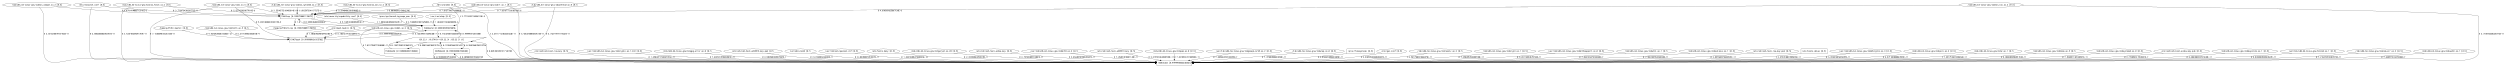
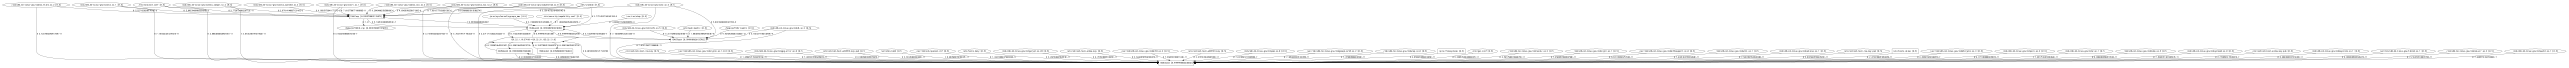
  digraph {
    fontname="Roboto Mono"
    node [fontname="Roboto Mono" shape=ellipse]
    edge [fontname="Roboto Mono"]
    n1 [label="/home/pxf109/8.zip [0.9999720051125072]"]
    n2 [label="15467scp [0.9999720051125072]" shape=box]
    n3 [label="15466sshd [0.9999989709374056]" shape=box]
    n4 [label="15467bash [0.9999989626155702]" shape=box]
    n5 [label="129.22.1.19:37418->129.22.31.135:22 [1.0]" shape=parallelogram]
    n6 [label="/lib/x86_64-linux-gnu/libnss_systemd.so.2 [0.5]"]
    n7 [label="/lib/x86_64-linux-gnu/libnss_files.so.2 [0.5]"]
    n8 [label="15383sshd [0.9999990564246043]" shape=box]
    n9 [label="23058sshd [0.9999999907492608]" shape=box]
+   n10 [label="/lib/x86_64-linux-gnu/libnsl.so.1 [0.5]"]
    n11 [label="/etc/nsswitch.conf [0.5]"]
    n12 [label="/lib/x86_64-linux-gnu/libnss_compat.so.2 [0.5]"]
    n13 [label="/lib/x86_64-linux-gnu/librt.so.1 [0.5]"]
    n14 [label="/lib/x86_64-linux-gnu/libnss_nis.so.2 [0.5]"]
    n15 [label="/lib/x86_64-linux-gnu/libpthread.so.0 [0.5]"]
    n16 [label="/lib/x86_64-linux-gnu/libc.so.6 [0.5]"]
    n17 [label="/lib/x86_64-linux-gnu/libnss_sss.so.2 [0.5]"]
    n18 [label="15384sshd [0.9950980392156863]" shape=box]
    n19 [label="/dev/urandom [0.5]"]
    n20 [label="/var/run/utmp [0.5]"]
    n21 [label="/proc/sys/kernel/ngroups_max [0.5]"]
    n22 [label="/etc/security/capability.conf [0.5]"]
    n23 [label="/home/pxf109/.bashrc [0.5]"]
    n24 [label="/lib/x86_64-linux-gnu/libtinfo.so.5 [0.5]"]
    n25 [label="/lib/x86_64-linux-gnu/libdl.so.2 [0.5]"]
    n26 [label="/etc/bash.bashrc [0.5]"]
    n27 [label="/etc/ssh/ssh_host_rsa_key [0.5]"]
    n28 [label="/usr/lib/x86_64-linux-gnu/libcrypto.so.1.0.0 [0.5]"]
    n29 [label="/lib/x86_64-linux-gnu/libgpg-error.so.0 [0.5]"]
    n30 [label="/etc/ssh/ssh_host_ed25519_key.pub [0.5]"]
    n31 [label="/usr/sbin/sshd [0.5]"]
    n32 [label="/usr/lib/ssl/openssl.cnf [0.5]"]
    n33 [label="/etc/hosts.deny [0.5]"]
    n34 [label="/lib/x86_64-linux-gnu/libgcrypt.so.20 [0.5]"]
    n35 [label="/etc/ssh/ssh_host_ecdsa_key [0.5]"]
    n36 [label="/usr/lib/x86_64-linux-gnu/libkrb5.so.3 [0.5]"]
    n37 [label="/etc/ssh/ssh_host_ed25519_key [0.5]"]
    n38 [label="/lib/x86_64-linux-gnu/libpam.so.0 [0.5]"]
    n39 [label="/usr/lib/x86_64-linux-gnu/libgssapi_krb5.so.2 [0.5]"]
    n40 [label="/lib/x86_64-linux-gnu/libwrap.so.0 [0.5]"]
    n41 [label="/proc/filesystems [0.5]" shape=box]
    n42 [label="/etc/gai.conf [0.5]"]
    n43 [label="/lib/x86_64-linux-gnu/libresolv.so.2 [0.5]"]
    n44 [label="/lib/x86_64-linux-gnu/libcrypt.so.1 [0.5]"]
    n45 [label="/usr/lib/x86_64-linux-gnu/libkrb5support.so.0 [0.5]"]
    n46 [label="/lib/x86_64-linux-gnu/libutil.so.1 [0.5]"]
    n47 [label="/lib/x86_64-linux-gnu/libselinux.so.1 [0.5]"]
    n48 [label="/etc/ssh/ssh_host_rsa_key.pub [0.5]"]
    n49 [label="/etc/hosts.allow [0.5]" shape=box]
    n50 [label="/usr/lib/x86_64-linux-gnu/libk5crypto.so.3 [0.5]"]
    n51 [label="/lib/x86_64-linux-gnu/libpcre.so.3 [0.5]"]
    n52 [label="/lib/x86_64-linux-gnu/libz.so.1 [0.5]"]
    n53 [label="/lib/x86_64-linux-gnu/liblzma.so.5 [0.5]"]
    n54 [label="/lib/x86_64-linux-gnu/libsystemd.so.0 [0.5]"]
    n55 [label="/etc/ssh/ssh_host_ecdsa_key.pub [0.5]"]
    n56 [label="/lib/x86_64-linux-gnu/libkeyutils.so.1 [0.5]"]
    n57 [label="/usr/lib/x86_64-linux-gnu/liblz4.so.1 [0.5]"]
    n58 [label="/lib/x86_64-linux-gnu/libcom_err.so.2 [0.5]"]
    n59 [label="/lib/x86_64-linux-gnu/libaudit.so.1 [0.5]"]
    n2 -> n1 [label="0 1.0"]
    n2 -> n3 [label="0 5.144516203850916E-7"]
    n3 -> n2 [label="0 0.9999460682392047"]
    n3 -> n4 [label="0 0.9999999833562949"]
    n3 -> n5 [label="0 0.7134393016665039"]
    n4 -> n3 [label="0 5.146399817459648E-7"]
    n5 -> n3 [label="0 0.999996912813081"]
    n5 -> n9 [label="0 0.9901960784313726"]
    n5 -> n18 [label="0 0.9901960784313726"]
    n6 -> n2 [label="0 6.892597384117727E-6"]
    n7 -> n2 [label="0 5.527132820877019E-6"]
    n7 -> n8 [label="0 3.724198639391707E-11"]
    n8 -> n5 [label="0 0.0012822521217142782"]
    n8 -> n9 [label="0 0.00980392156862745"]
    n9 -> n5 [label="0 0.1295074642931421"]
    n9 -> n8 [label="0 0.9999999975184293"]
+   n10 -> n2 [label="0 5.0923966006525035E-6"]
+   n10 -> n8 [label="0 7.101343431639741E-11"]
    n11 -> n2 [label="0 3.772073430228772E-11"]
    n11 -> n8 [label="0 4.005405502892781E-11"]
    n12 -> n2 [label="0 3.8716414003712916E-6"]
    n12 -> n8 [label="0 3.874120819761954E-11"]
    n13 -> n2 [label="0 7.013770077198098E-11"]
    n13 -> n8 [label="0 6.926475006057615E-11"]
    n14 -> n2 [label="0 4.696569625867138E-6"]
    n14 -> n8 [label="0 3.772073430228772E-11"]
    n15 -> n2 [label="0 7.631677732683156E-6"]
    n15 -> n8 [label="0 6.75271977119632E-11"]
    n16 -> n2 [label="0 3.5514575218493814E-8"]
    n16 -> n4 [label="0 5.0331840633932215E-9"]
    n16 -> n8 [label="0 7.158559072326135E-11"]
    n17 -> n2 [label="0 9.294840625658868E-6"]
    n18 -> n5 [label="0 0.15577098191863975"]
    n19 -> n2 [label="0 0.00980392156862745"]
    n19 -> n3 [label="0 2.7712433714994133E-9"]
    n19 -> n8 [label="0 4.4711711282325544E-11"]
    n20 -> n3 [label="0 1.8666311669049025E-6"]
    n21 -> n3 [label="0 2.7438053183162508E-11"]
    n22 -> n3 [label="0 1.8866546854366567E-7"]
    n23 -> n4 [label="0 9.947492068613286E-12"]
    n24 -> n4 [label="0 5.411749053552818E-9"]
    n25 -> n4 [label="0 5.184127710414897E-9"]
    n25 -> n8 [label="0 7.013770077198098E-11"]
    n26 -> n4 [label="0 1.0046966989299418E-9"]
    n27 -> n8 [label="0 1.6504721724347916E-11"]
    n28 -> n8 [label="0 7.487431578620901E-11"]
    n29 -> n8 [label="0 6.502568938957947E-11"]
    n30 -> n8 [label="0 2.6134986334443E-11"]
    n31 -> n8 [label="0 8.48350827018337E-11"]
    n32 -> n8 [label="0 1.6341308637968236E-13"]
    n33 -> n8 [label="0 2.23299844782815E-11"]
    n34 -> n8 [label="0 6.79762809513801E-11"]
    n35 -> n8 [label="0 2.6644870758220347E-11"]
    n36 -> n8 [label="0 7.26081818301143E-11"]
    n37 -> n8 [label="0 2.315516564548789E-11"]
    n38 -> n8 [label="0 7.621856101740528E-11"]
    n39 -> n8 [label="0 7.305442238133355E-11"]
    n40 -> n8 [label="0 7.72508500433893E-11"]
    n41 -> n8 [label="0 4.859401050433489E-11"]
    n42 -> n8 [label="0 3.3305784364803687E-11"]
    n43 -> n8 [label="0 6.561750031044079E-11"]
    n44 -> n8 [label="0 7.350205786388798E-11"]
    n45 -> n8 [label="0 6.65114994675734E-11"]
    n46 -> n8 [label="0 7.434136375226368E-11"]
    n47 -> n8 [label="0 7.583109752204328E-11"]
    n48 -> n8 [label="0 2.897604579643581E-11"]
    n49 -> n8 [label="0 2.372318001585465E-11"]
    n50 -> n8 [label="0 6.69941685228457E-11"]
    n51 -> n8 [label="0 6.971102000847081E-11"]
    n52 -> n8 [label="0 7.391751601328464E-11"]
    n53 -> n8 [label="0 6.886883958091763E-11"]
    n54 -> n8 [label="0 7.534991130138527E-11"]
    n55 -> n8 [label="0 2.772053617395421E-11"]
    n56 -> n8 [label="0 6.606380232721449E-11"]
    n57 -> n8 [label="0 6.839038533963667E-11"]
    n58 -> n8 [label="0 7.216473513887272E-11"]
    n59 -> n8 [label="0 7.668575133472306E-11"]
  }
